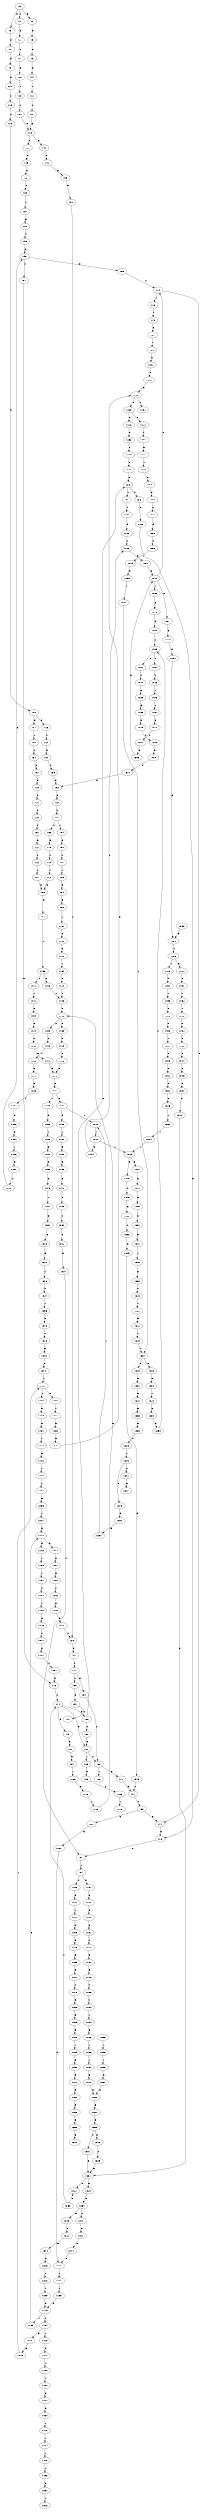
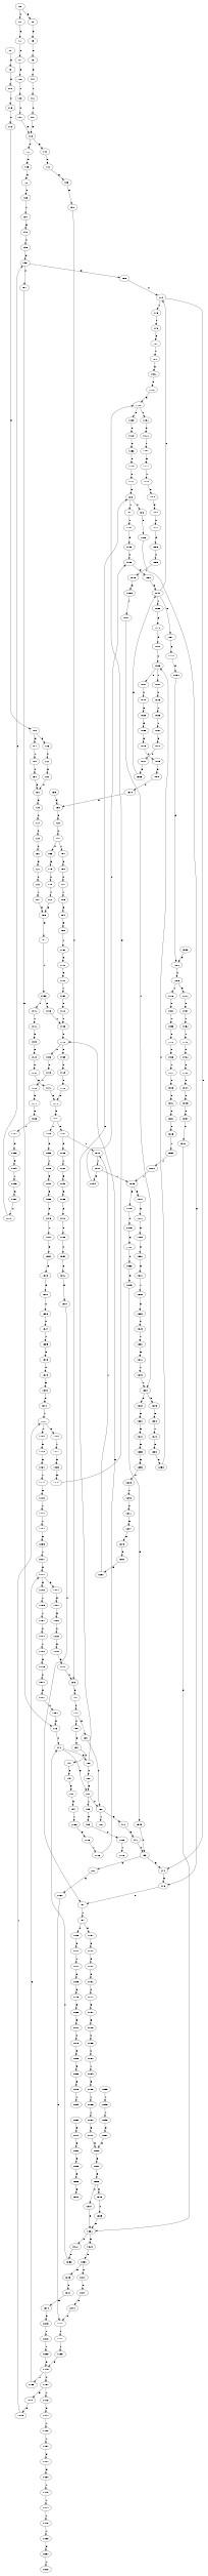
  strict digraph {
    fontname=Lato
    node [fontname=Lato]
    edge [fontname=Lato]
    S0
    S1
    S2
-   S3
    S4
    S5
    S6
    S7
    S8
    S9
    S10
    S11
    S12
    S13
    S14
    S15
    S16
    S17
    S18
    S19
    S20
    S21
    S22
    S23
    S24
    S25
    S26
    S27
    S28
    S29
    S30
    S31
    S32
    S33
    S34
    S35
    S36
    S37
    S38
    S39
    S40
    S41
    S42
    S43
    S44
    S45
    S46
    S47
    S48
    S49
    S50
    S51
    S52
    S53
    S54
    S55
    S56
    S57
    S58
    S59
    S60
    S61
    S62
    S63
    S64
    S65
    S66
    S67
    S68
    S69
    S70
    S71
    S72
    S73
    S74
    S75
    S76
    S77
    S78
    S79
    S80
    S81
    S82
    S83
    S84
    S85
    S86
    S87
    S88
    S89
    S90
    S91
    S92
    S93
    S94
    S95
    S96
    S97
    S98
    S99
    S100
    S101
    S102
    S103
    S104
    S105
    S106
    S107
    S108
    S109
    S110
    S111
    S112
    S113
    S114
    S115
    S116
    S117
    S118
    S119
    S120
    S121
    S122
    S123
    S124
    S125
    S126
    S127
    S128
    S129
    S130
    S131
    S132
    S133
    S134
    S135
    S136
    S137
    S138
    S139
    S140
    S141
    S142
    S143
    S144
    S145
    S146
    S147
    S148
    S149
    S150
    S151
    S152
    S153
    S154
    S155
    S156
    S157
    S158
    S159
    S160
    S161
    S162
    S163
    S164
    S165
    S166
    S167
    S168
    S169
    S170
    S171
    S172
    S173
    S174
    S175
    S176
    S177
    S178
    S179
    S180
    S181
    S182
    S183
    S184
    S185
    S186
    S187
    S188
    S189
    S190
    S191
    S192
    S193
    S194
    S195
    S196
    S197
    S198
    S199
    S200
    S201
    S202
    S203
    S204
    S205
    S206
    S207
    S208
    S209
    S210
    S211
    S212
    S213
    S214
    S215
    S216
    S217
    S218
    S219
    S220
    S221
    S222
    S223
    S224
    S225
    S226
    S227
    S228
    S229
    S230
    S231
    S232
    S233
    S234
    S235
    S236
    S237
    S238
    S239
    S240
    S241
    S242
    S243
    S244
    S245
    S246
    S247
    S248
    S249
    S250
    S251
    S252
    S253
    S254
    S255
    S256
    S257
    S258
    S259
    S260
    S261
    n263 [label=S562]
    S263
    S264
    S265
    S266
    S267
    S268
    S269
    S270
    S271
    S272
    S273
    S274
    S275
    S276
    S277
    S278
    S279
    S280
    S281
    S282
    S283
    S284
    S285
    S286
    S287
    S288
    S289
    S290
    S291
    S292
    S293
    S294
    S295
    S296
    S297
    S298
    S299
    S300
    S301
    S302
    S303
    S304
    S305
    S306
    S307
    S308
    S309
    S310
    S311
    S312
    S313
    S314
    S315
    S316
    S317
    S318
    S319
    S320
    S321
    S322
    S323
    S324
    S325
    S326
    S327
    S328
    S329
    S331
    S332
    S334
    S335
    S336
    S337
    S338
    S339
    S330
    S340
    S341
    S342
    S333
    S343
    S344
    S345
    S346
    S347
    S348
    S349
    S350
    S351
    S352
    S353
    S354
    S355
-   S356 [label=S656]
+   S356
    S357
    S358
    S359
    S360
    S361
    S362
    S363
    S364
    S365
    S366
    S367
    S368
    S369
    S370
    S371
    S372
    S373
    S374
    S375
    S376
    S377
    S378
    S379
    S380
    S381
    S382
    S0 -> S1 [label=T]
    S0 -> S2 [label=G]
-   S0 -> S3 [label=C]
    S1 -> S4 [label=C]
    S2 -> S5 [label=C]
-   S3 -> S6 [label=C]
    S4 -> S7 [label=C]
    S5 -> S8 [label=C]
    S6 -> S9 [label=C]
    S7 -> S10 [label=C]
    S8 -> S11 [label=C]
    S9 -> S12 [label=C]
    S10 -> S13 [label=A]
    S11 -> S14 [label=A]
    S12 -> S15 [label=T]
    S13 -> S16 [label=T]
    S14 -> S17 [label=T]
    S15 -> S18 [label=T]
    S16 -> S19 [label=C]
    S17 -> S19 [label=C]
    S18 -> S20 [label=C]
    S19 -> S21 [label=T]
    S19 -> S22 [label=G]
    S20 -> S23 [label=C]
    S20 -> S24 [label=G]
    S21 -> S25 [label=G]
    S22 -> S26 [label=T]
    S23 -> S27 [label=T]
    S24 -> S28 [label=A]
    S25 -> S29 [label=C]
    S26 -> S30 [label=C]
    S27 -> S31 [label=G]
    S28 -> S32 [label=T]
    S29 -> S33 [label=C]
    S30 -> S34 [label=C]
-   S31 -> S35 [label=T]
+   S31 -> S36 [label=T]
    S32 -> S36 [label=C]
    S33 -> S37 [label=A]
    S34 -> S38 [label=T]
    S35 -> S39 [label=C]
    S36 -> S40 [label=G]
    S37 -> S41 [label=G]
    S38 -> S42 [label=C]
    S39 -> S43 [label=C]
    S40 -> S44 [label=T]
    S41 -> S45 [label=T]
    S42 -> S46 [label=T]
    S43 -> S47 [label=T]
    S44 -> S48 [label=T]
    S45 -> S49 [label=C]
    S46 -> S50 [label=T]
    S46 -> S51 [label=G]
    S47 -> S52 [label=A]
    S47 -> S53 [label=T]
    S48 -> S54 [label=T]
    S49 -> S55 [label=G]
    S49 -> S56 [label=T]
    S50 -> S57 [label=C]
    S51 -> S58 [label=T]
    S52 -> S59 [label=C]
    S53 -> S60 [label=G]
    S54 -> S61 [label=G]
    S55 -> S62 [label=T]
    S56 -> S63 [label=C]
    S57 -> S64 [label=T]
    S58 -> S65 [label=A]
    S58 -> S66 [label=C]
    S59 -> S67 [label=T]
    S60 -> S68 [label=T]
    S61 -> S69 [label=T]
    S62 -> S70 [label=A]
    S62 -> S71 [label=G]
    S63 -> S72 [label=T]
-   S72 -> S73 [label=C]
+   S64 -> S73 [label=C]
    S66 -> S74 [label=G]
    S67 -> S75 [label=A]
    S68 -> S76 [label=A]
    S69 -> S77 [label=A]
    S70 -> S78 [label=A]
    S71 -> S79 [label=G]
    S72 -> S80 [label=C]
    S72 -> S81 [label=G]
    S73 -> S82 [label=G]
    S74 -> S83 [label=T]
    S75 -> S84 [label=C]
    S76 -> S85 [label=G]
    S77 -> S85 [label=G]
    S78 -> S86 [label=G]
    S79 -> S87 [label=T]
    S80 -> S88 [label=T]
    S80 -> S89 [label=G]
    S81 -> S58 [label=T]
    S81 -> S90 [label=A]
    S82 -> S91 [label=G]
    S83 -> S71 [label=G]
    S83 -> S92 [label=C]
    S84 -> S93 [label=C]
    S85 -> S94 [label=G]
    S86 -> S95 [label=A]
    S87 -> S96 [label=A]
    S88 -> S81 [label=G]
    S89 -> S97 [label=A]
    S89 -> S98 [label=T]
    S90 -> S99 [label=G]
    S91 -> S100 [label=A]
    S92 -> S101 [label=G]
    S93 -> S102 [label=A]
    S94 -> S103 [label=A]
    S95 -> S104 [label=C]
    S96 -> S105 [label=T]
    S96 -> S106 [label=C]
    S97 -> S107 [label=A]
    S98 -> S108 [label=G]
    S99 -> S109 [label=T]
    S100 -> S110 [label=G]
    S101 -> S111 [label=G]
    S102 -> S112 [label=G]
    S103 -> S113 [label=G]
    S103 -> S114 [label=A]
    S104 -> S115 [label=G]
    S105 -> S116 [label=G]
    S106 -> S117 [label=C]
    S107 -> S118 [label=G]
    S108 -> S79 [label=G]
    S109 -> S119 [label=A]
    S110 -> S120 [label=A]
    S111 -> S121 [label=A]
    S112 -> S122 [label=G]
    S113 -> S123 [label=A]
    S114 -> S124 [label=A]
    S115 -> S125 [label=G]
    S116 -> S126 [label=A]
    S117 -> S127 [label=G]
    S118 -> S128 [label=T]
    S120 -> S129 [label=G]
    S121 -> S130 [label=A]
    S122 -> S131 [label=A]
    S123 -> S129 [label=G]
    S124 -> S132 [label=G]
    S125 -> S133 [label=C]
    S125 -> S134 [label=A]
    S126 -> S135 [label=G]
    S127 -> S136 [label=G]
    S128 -> S137 [label=C]
    S129 -> S138 [label=T]
    S129 -> S139 [label=G]
    S130 -> S140 [label=C]
    S131 -> S141 [label=G]
    S132 -> S142 [label=G]
    S133 -> S143 [label=T]
-   S133 -> S144 [label=C]
+   S134 -> S144 [label=C]
    S135 -> S145 [label=C]
    S136 -> S146 [label=T]
    S137 -> S147 [label=G]
    S138 -> S148 [label=C]
    S139 -> S149 [label=T]
    S140 -> S150 [label=A]
    S140 -> S151 [label=T]
    S141 -> S123 [label=A]
    S142 -> S152 [label=T]
    S143 -> S153 [label=C]
    S144 -> S154 [label=A]
    S145 -> S155 [label=G]
    S146 -> S156 [label=G]
    S147 -> S62 [label=T]
    S147 -> S157 [label=C]
    S147 -> S158 [label=A]
    S148 -> S159 [label=A]
    S149 -> S160 [label=C]
    S150 -> S161 [label=G]
    S151 -> S162 [label=G]
    S151 -> S163 [label=A]
    S152 -> S164 [label=C]
    S153 -> S165 [label=T]
    S154 -> S166 [label=C]
    S155 -> S167 [label=G]
    S156 -> S168 [label=G]
    S157 -> S169 [label=G]
    S158 -> S170 [label=G]
    S159 -> S171 [label=G]
    S160 -> S172 [label=C]
    S161 -> S173 [label=G]
    S161 -> S174 [label=C]
    S162 -> S175 [label=C]
    S163 -> S176 [label=C]
    S164 -> S172 [label=C]
    S165 -> S177 [label=C]
    S166 -> S178 [label=A]
    S167 -> S179 [label=T]
    S168 -> S180 [label=T]
    S169 -> S181 [label=G]
    S170 -> S182 [label=G]
    S171 -> S183 [label=G]
    S172 -> S184 [label=C]
    S173 -> S185 [label=A]
    S174 -> S186 [label=C]
    S175 -> S187 [label=A]
    S176 -> S188 [label=A]
    S177 -> S89 [label=G]
    S178 -> S189 [label=C]
    S179 -> S190 [label=C]
    S180 -> S191 [label=T]
    S181 -> S192 [label=C]
    S182 -> S193 [label=T]
    S183 -> S194 [label=A]
    S184 -> S195 [label=A]
    S184 -> S196 [label=G]
    S185 -> S197 [label=A]
    S186 -> S198 [label=G]
    S187 -> S199 [label=G]
    S187 -> S200 [label=A]
    S188 -> S201 [label=A]
    S189 -> S202 [label=C]
    S190 -> S203 [label=G]
    S191 -> S204 [label=A]
    S192 -> S205 [label=T]
    S193 -> S206 [label=G]
    S193 -> S207 [label=A]
    S194 -> S208 [label=C]
    S195 -> S209 [label=G]
    S196 -> S210 [label=G]
    S196 -> S211 [label=A]
    S197 -> S212 [label=T]
    S198 -> S213 [label=T]
    S199 -> S214 [label=A]
    S200 -> S215 [label=C]
    S201 -> S216 [label=C]
    S202 -> S217 [label=T]
    S203 -> S218 [label=C]
    S204 -> S219 [label=G]
    S205 -> S220 [label=A]
    S205 -> S221 [label=G]
    S206 -> S222 [label=T]
    S207 -> S223 [label=T]
    S208 -> S224 [label=C]
    S209 -> S225 [label=A]
    S210 -> S226 [label=A]
    S211 -> S227 [label=A]
    S212 -> S228 [label=A]
    S213 -> S229 [label=C]
    S214 -> S230 [label=C]
    S215 -> S231 [label=C]
    S216 -> S232 [label=G]
    S217 -> S233 [label=C]
    S218 -> S234 [label=A]
    S219 -> S235 [label=A]
    S220 -> S236 [label=T]
    S221 -> S237 [label=G]
    S222 -> S238 [label=C]
    S223 -> S239 [label=A]
    S224 -> S240 [label=A]
    S225 -> S241 [label=G]
    S226 -> S242 [label=G]
    S227 -> S243 [label=A]
    S227 -> S244 [label=G]
    S228 -> S245 [label=G]
    S229 -> S246 [label=C]
    S230 -> S247 [label=G]
    S231 -> S248 [label=A]
    S232 -> S249 [label=A]
    S233 -> S250 [label=T]
-   S234 -> S251 [label=C]
    S235 -> S252 [label=A]
    S236 -> S253 [label=A]
    S237 -> S254 [label=A]
    S238 -> S255 [label=C]
    S239 -> S256 [label=A]
    S240 -> S257 [label=G]
    S241 -> S258 [label=C]
    S242 -> S259 [label=G]
    S243 -> S260 [label=G]
    S243 -> S261 [label=C]
    S244 -> S128 [label=T]
    S245 -> n263 [label=T]
    S246 -> S38 [label=T]
    S247 -> S125 [label=G]
    S248 -> S263 [label=G]
    S249 -> S264 [label=A]
    S250 -> S265 [label=A]
    S251 -> S266 [label=G]
    S252 -> S267 [label=G]
    S253 -> S268 [label=G]
    S254 -> S269 [label=A]
    S255 -> S270 [label=C]
    S256 -> S271 [label=G]
    S257 -> S272 [label=T]
    S258 -> S273 [label=C]
    S259 -> S274 [label=C]
    S260 -> S275 [label=T]
    S261 -> S276 [label=C]
    n263 -> S277 [label=C]
    S263 -> S278 [label=A]
    S264 -> S279 [label=A]
    S265 -> S280 [label=G]
    S266 -> S281 [label=C]
    S267 -> S282 [label=G]
    S268 -> S283 [label=T]
    S269 -> S284 [label=T]
    S270 -> S285 [label=T]
    S271 -> S286 [label=T]
    S272 -> S49 [label=C]
    S273 -> S287 [label=A]
    S274 -> S288 [label=G]
    S275 -> S289 [label=G]
    S276 -> S290 [label=C]
    S277 -> S291 [label=T]
    S278 -> S292 [label=A]
    S279 -> S293 [label=A]
    S280 -> S294 [label=A]
    S281 -> S295 [label=G]
    S282 -> S296 [label=G]
    S283 -> S297 [label=A]
    S284 -> S298 [label=G]
    S285 -> S299 [label=G]
    S286 -> S300 [label=C]
    S287 -> S301 [label=C]
    S288 -> S302 [label=T]
    S289 -> S303 [label=T]
    S290 -> S304 [label=C]
    S291 -> S63 [label=C]
    S292 -> S305 [label=C]
    S293 -> S306 [label=C]
    S294 -> S307 [label=A]
    S295 -> S308 [label=C]
    S296 -> S309 [label=G]
    S297 -> S310 [label=G]
    S298 -> S311 [label=G]
    S299 -> S312 [label=T]
    S300 -> S147 [label=G]
    S301 -> S313 [label=G]
    S302 -> S314 [label=G]
    S303 -> S315 [label=C]
    S304 -> S316 [label=G]
    S305 -> S317 [label=A]
    S306 -> S318 [label=A]
    S307 -> S319 [label=T]
    S307 -> S320 [label=C]
    S308 -> S321 [label=G]
    S309 -> S322 [label=T]
    S309 -> S323 [label=G]
    S310 -> S324 [label=C]
    S311 -> S325 [label=G]
    S312 -> S39 [label=C]
    S313 -> S326 [label=G]
    S314 -> S327 [label=G]
    S315 -> S328 [label=G]
    S316 -> S329 [label=A]
    S317 -> S161 [label=G]
    S319 -> S331 [label=C]
    S320 -> S332 [label=G]
    S322 -> S334 [label=C]
    S323 -> S335 [label=T]
    S324 -> S336 [label=C]
    S325 -> S337 [label=G]
    S326 -> S338 [label=T]
    S327 -> S87 [label=T]
-   S328 -> S74 [label=T]
+   S328 -> S83 [label=T]
    S329 -> S339 [label=C]
    S331 -> S341 [label=G]
    S332 -> S342 [label=A]
    S334 -> S343 [label=C]
    S334 -> S344 [label=T]
    S335 -> S334 [label=C]
    S336 -> S345 [label=G]
    S337 -> S346 [label=T]
    S338 -> S347 [label=T]
    S339 -> S348 [label=T]
    S330 -> S340 [label=A]
    S340 -> S349 [label=A]
    S341 -> S350 [label=G]
    S342 -> S351 [label=G]
    S333 -> S192 [label=C]
    S343 -> S352 [label=G]
-   S353 -> S344 [label=C]
+   S344 -> S353 [label=C]
    S345 -> S354 [label=A]
    S346 -> S334 [label=C]
    S347 -> S355 [label=A]
    S348 -> S356 [label=A]
    S349 -> S357 [label=G]
    S350 -> S358 [label=G]
    S351 -> S359 [label=G]
    S352 -> S360 [label=C]
    S352 -> S361 [label=T]
    S353 -> S72 [label=T]
    S354 -> S362 [label=A]
    S355 -> S363 [label=C]
    S356 -> S364 [label=G]
    S357 -> S282 [label=G]
    S358 -> S365 [label=T]
    S359 -> S193 [label=T]
    S360 -> S366 [label=C]
    S361 -> S367 [label=C]
    S362 -> S243 [label=A]
    S363 -> S368 [label=T]
    S364 -> S369 [label=A]
    S365 -> S370 [label=A]
    S366 -> S371 [label=G]
    S367 -> S372 [label=G]
    S368 -> S373 [label=G]
    S369 -> S307 [label=A]
    S370 -> S374 [label=T]
    S371 -> S375 [label=G]
    S372 -> S111 [label=G]
    S373 -> S376 [label=C]
    S374 -> S377 [label=C]
    S375 -> S378 [label=A]
    S376 -> S187 [label=A]
-   S370 -> S379 [label=C]
+   S377 -> S379 [label=C]
    S378 -> S380 [label=A]
    S379 -> S381 [label=C]
    S380 -> S140 [label=C]
    S381 -> S382 [label=G]
    S382 -> S211 [label=A]
  }
